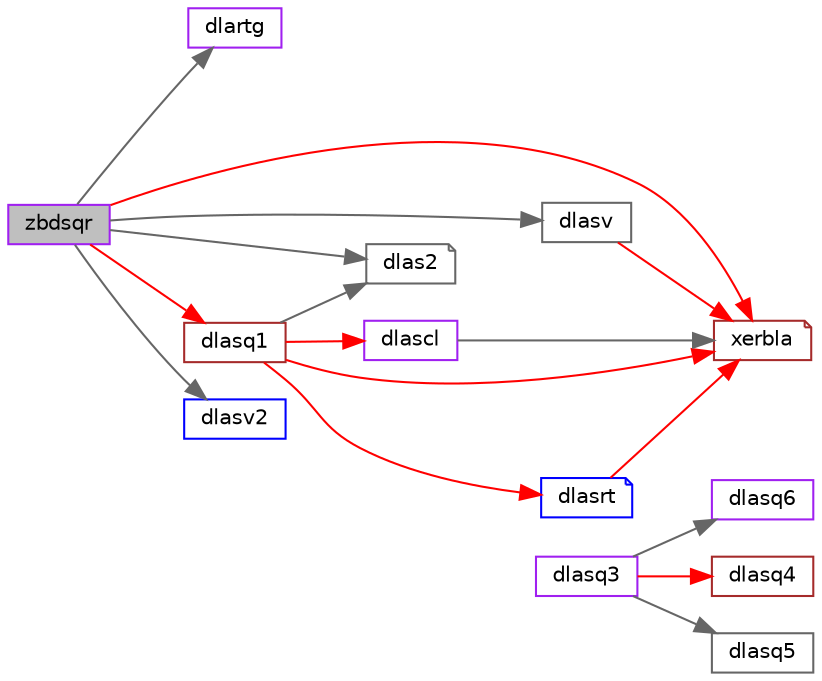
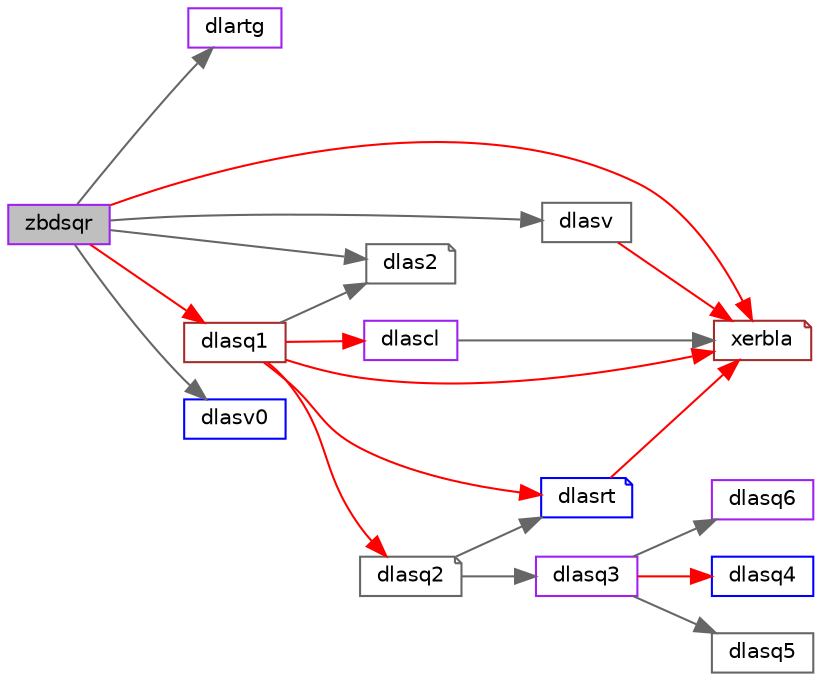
  digraph {
    rankdir=LR
    node [color=purple fillcolor=white fontname=Helvetica fontsize=10 shape=box style=filled]
    edge [color=gray40 fontname=Helvetica fontsize=10 labelfontname=Helvetica labelfontsize=10 style=solid]
    n1 [fillcolor=grey75 fontcolor=black height=0.2 label=zbdsqr width=0.4]
    n2 [height=0.2 label=dlartg width=0.4]
    n3 [color=gray40 height=0.2 label=dlas2 shape=note width=0.4]
    n4 [color=brown height=0.2 label=dlasq1 width=0.4]
    n5 [color=brown height=0.2 label=xerbla shape=note width=0.4]
-   n6 [color=blue height=0.2 label=dlasv2 width=0.4]
+   n6 [color=blue height=0.2 label=dlasv0 width=0.4]
    n7 [color=gray40 height=0.2 label=dlasv width=0.4]
    n8 [height=0.2 label=dlascl width=0.4]
+   n9 [color=gray40 height=0.2 label=dlasq2 shape=note width=0.4]
    n10 [color=blue height=0.2 label=dlasrt shape=note width=0.4]
    n11 [height=0.2 label=dlasq3 width=0.4]
-   n12 [color=brown height=0.2 label=dlasq4 width=0.4]
+   n12 [color=blue height=0.2 label=dlasq4 width=0.4]
    n13 [color=gray40 height=0.2 label=dlasq5 width=0.4]
    n14 [height=0.2 label=dlasq6 width=0.4]
    n1 -> n2
    n1 -> n3
    n1 -> n4 [color=red]
    n1 -> n5 [color=red]
    n1 -> n6
    n1 -> n7
    n4 -> n3
    n4 -> n5 [color=red]
    n4 -> n8 [color=red]
+   n4 -> n9 [color=red]
    n4 -> n10 [color=red]
    n7 -> n5 [color=red]
    n8 -> n5
+   n9 -> n10
+   n9 -> n11
    n10 -> n5 [color=red]
    n11 -> n12 [color=red]
    n11 -> n13
    n11 -> n14
  }
